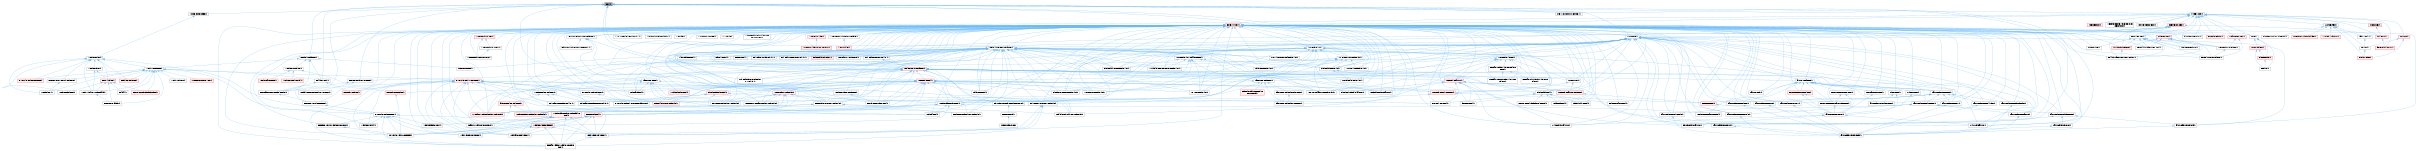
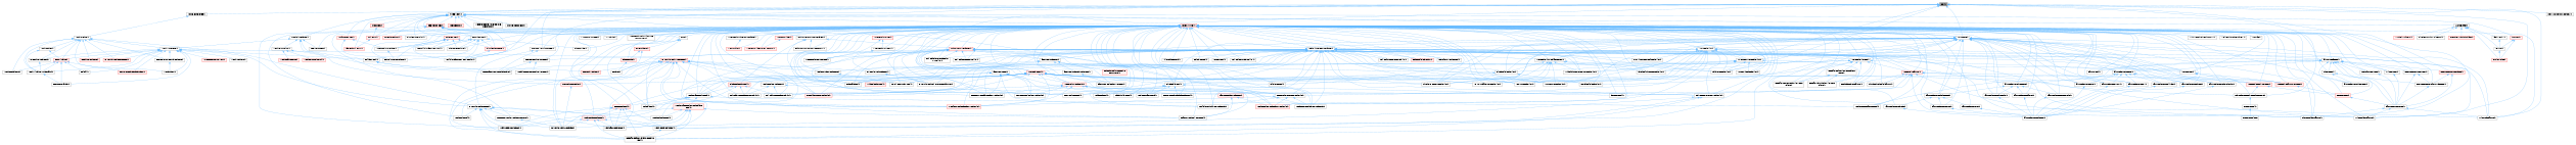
  digraph {
    node [color=grey40 fillcolor=white fontname=Helvetica fontsize=10 shape=box style=filled]
    edge [color=steelblue1 dir=back fontname=Helvetica fontsize=10 labelfontname=Helvetica labelfontsize=10 style=solid]
    n1 [color=gray40 fillcolor=grey60 fontcolor=black height=0.2 label="Ray.h" width=0.4]
    n2 [height=0.2 label="AnyButtonInputBehavior.h" width=0.4]
    n3 [height=0.2 label="SingleClickOrDragBehavior.h" width=0.4]
    n4 [height=0.2 label="AxisAngleGizmo.h" width=0.4]
    n5 [height=0.2 label="AxisPositionGizmo.h" width=0.4]
    n6 [height=0.2 label="ColliderMesh.h" width=0.4]
    n7 [height=0.2 label="EdModeInteractiveToolsContext.h" width=0.4]
    n8 [height=0.2 label="GeometrySet3.h" width=0.4]
    n9 [height=0.2 label="InputState.h" width=0.4]
    n10 [height=0.2 label="PlanePositionGizmo.h" width=0.4]
    n11 [height=0.2 label="IntrRay3Triangle3.h" width=0.4]
    n12 [height=0.2 label="RigVMFunction_MathRay.h" width=0.4]
    n13 [height=0.2 label="SceneSnappingManager.h" width=0.4]
    n14 [height=0.2 label="SparseDynamicOctree3.h" width=0.4]
    n15 [height=0.2 label="SpatialInterfaces.h" width=0.4]
    n16 [height=0.2 label="UnrealMath.h" width=0.4]
    n17 [height=0.2 label="ClickDragBehavior.h" width=0.4]
    n18 [height=0.2 label="MeshSurfacePointTool.h" width=0.4]
    n19 [height=0.2 label="MouseWheelBehavior.h" width=0.4]
    n20 [height=0.2 label="MultiClickSequenceInputBehavior.h" width=0.4]
    n21 [height=0.2 label="ScalableSphereGizmo.h" width=0.4]
    n22 [height=0.2 label="SingleClickBehavior.h" width=0.4]
    n23 [height=0.2 label="SceneGeometrySpatialCache.h" width=0.4]
    n24 [color=red fillcolor="#FFF0F0" height=0.2 label="RemeshMeshOp.h" width=0.4]
    n25 [height=0.2 label="FractureTool.h" width=0.4]
    n26 [height=0.2 label="DeformMeshPolygonsTool.h" width=0.4]
    n27 [height=0.2 label="CollisionPrimitivesMechanic.h" width=0.4]
    n28 [height=0.2 label="CubeGridTool.h" width=0.4]
    n29 [height=0.2 label="CurveControlPointsMechanic.h" width=0.4]
    n30 [height=0.2 label="LatticeControlPointsMechanic.h" width=0.4]
    n31 [height=0.2 label="MeshTopologySelector.h" width=0.4]
    n32 [height=0.2 label="SpaceCurveDeformationMechanic.h" width=0.4]
    n33 [height=0.2 label="DoubleClickBehavior.h" width=0.4]
    n34 [height=0.2 label="SingleClickTool.h" width=0.4]
    n35 [height=0.2 label="BehaviorTargetInterfaces.h" width=0.4]
    n36 [height=0.2 label="ClickDragTool.h" width=0.4]
    n37 [height=0.2 label="InputBehaviorModifierStates.h" width=0.4]
    n38 [height=0.2 label="KeyAsModifierInputBehavior.h" width=0.4]
    n39 [height=0.2 label="KeyInputBehavior.h" width=0.4]
    n40 [height=0.2 label="MouseHoverBehavior.h" width=0.4]
    n41 [height=0.2 label="SingleKeyCaptureBehavior.h" width=0.4]
    n42 [height=0.2 label="GeometrySelector.h" width=0.4]
    n43 [height=0.2 label="GizmoElementArrow.h" width=0.4]
    n44 [height=0.2 label="GizmoElementBase.h" width=0.4]
    n45 [height=0.2 label="GizmoElementBox.h" width=0.4]
    n46 [height=0.2 label="GizmoElementCone.h" width=0.4]
    n47 [height=0.2 label="GizmoElementCylinder.h" width=0.4]
    n48 [height=0.2 label="GizmoElementCircleBase.h" width=0.4]
    n49 [height=0.2 label="GizmoElementCircle.h" width=0.4]
    n50 [height=0.2 label="GizmoElementTorus.h" width=0.4]
    n51 [height=0.2 label="GizmoElementGroup.h" width=0.4]
    n52 [height=0.2 label="GizmoElementLineStrip.h" width=0.4]
    n53 [height=0.2 label="GizmoElementRectangle.h" width=0.4]
    n54 [height=0.2 label="GizmoElementSphere.h" width=0.4]
    n55 [height=0.2 label="GizmoElementTriangleList.h" width=0.4]
    n56 [height=0.2 label="GizmoInterfaces.h" width=0.4]
    n57 [height=0.2 label="InputBehavior.h" width=0.4]
    n58 [height=0.2 label="InputBehaviorSet.h" width=0.4]
    n59 [height=0.2 label="InputRouter.h" width=0.4]
    n60 [height=0.2 label="MeshQueries.h" width=0.4]
    n61 [height=0.2 label="ModelingSceneSnappingManager.h" width=0.4]
    n62 [height=0.2 label="DynamicMeshOctree3.h" width=0.4]
    n63 [height=0.2 label="MeshAABBTree3.h" width=0.4]
    n64 [height=0.2 label="MeshConstraints.h" width=0.4]
    n65 [height=0.2 label="SegmentTree3.h" width=0.4]
    n66 [height=0.2 label="AudioBuffer.h" width=0.4]
    n67 [height=0.2 label="CapsuleTypes.h" width=0.4]
    n68 [height=0.2 label="ComponentSourceInterfaces.h" width=0.4]
    n69 [height=0.2 label="Core.h" width=0.4]
    n70 [color=red fillcolor="#FFF0F0" height=0.2 label="CoreMinimal.h" width=0.4]
    n71 [color=red fillcolor="#FFF0F0" height=0.2 label="CoreSharedPCH.h" width=0.4]
    n72 [height=0.2 label="SimpleSuspension.h" width=0.4]
    n73 [color=red fillcolor="#FFF0F0" height=0.2 label="GeneralPolygon2.h" width=0.4]
    n74 [color=red fillcolor="#FFF0F0" height=0.2 label="HalfspaceTypes.h" width=0.4]
    n75 [color=red fillcolor="#FFF0F0" height=0.2 label="Intersector1.h" width=0.4]
    n76 [color=red fillcolor="#FFF0F0" height=0.2 label="LineTypes.h" width=0.4]
    n77 [color=red fillcolor="#FFF0F0" height=0.2 label="Polygon2.h" width=0.4]
    n78 [height=0.2 label="MaterialCacheVirtualTexture\lDescriptor.h" width=0.4]
    n79 [color=red fillcolor="#FFF0F0" height=0.2 label="Ramper.h" width=0.4]
    n80 [color=red fillcolor="#FFF0F0" height=0.2 label="SegmentTypes.h" width=0.4]
    n81 [color=red fillcolor="#FFF0F0" height=0.2 label="SphereTypes.h" width=0.4]
    n82 [height=0.2 label="SpringInterpolator.h" width=0.4]
    n83 [color=red fillcolor="#FFF0F0" height=0.2 label="BaseBrushTool.h" width=0.4]
    n84 [color=red fillcolor="#FFF0F0" height=0.2 label="MeshSculptToolBase.h" width=0.4]
    n85 [height=0.2 label="HoleFillTool.h" width=0.4]
    n86 [height=0.2 label="MeshSpaceDeformerTool.h" width=0.4]
    n87 [color=red fillcolor="#FFF0F0" height=0.2 label="MeshSurfacePointMeshEditing\lTool.h" width=0.4]
    n88 [height=0.2 label="DataflowEditorWeightMapPaint\lTool.h" width=0.4]
    n89 [height=0.2 label="DynamicMeshAABBTree.h" width=0.4]
    n90 [height=0.2 label="MeshGroupPaintTool.h" width=0.4]
    n91 [height=0.2 label="MeshVertexPaintTool.h" width=0.4]
    n92 [height=0.2 label="MeshVertexSculptTool.h" width=0.4]
    n93 [height=0.2 label="MeshSelectionTool.h" width=0.4]
    n94 [height=0.2 label="AddPatchTool.h" width=0.4]
    n95 [height=0.2 label="AddPrimitiveTool.h" width=0.4]
    n96 [height=0.2 label="BakeTransformTool.h" width=0.4]
    n97 [height=0.2 label="DrawPolygonTool.h" width=0.4]
    n98 [height=0.2 label="PlaneCutTool.h" width=0.4]
    n99 [height=0.2 label="RemoveOccludedTrianglesTool.h" width=0.4]
    n100 [height=0.2 label="FractureTool.cpp" width=0.4]
    n101 [color=red fillcolor="#FFF0F0" height=0.2 label="GroupTopologySelector.h" width=0.4]
    n102 [height=0.2 label="PolyEditInsertEdgeActivity.h" width=0.4]
    n103 [height=0.2 label="PolyEditInsertEdgeLoopActivity.h" width=0.4]
    n104 [color=red fillcolor="#FFF0F0" height=0.2 label="MeshTopologySelectionMechanic.h" width=0.4]
    n105 [height=0.2 label="AlignObjectsTool.h" width=0.4]
    n106 [color=red fillcolor="#FFF0F0" height=0.2 label="DragAlignmentMechanic.h" width=0.4]
    n107 [height=0.2 label="EditPivotTool.h" width=0.4]
    n108 [height=0.2 label="MeshBoundaryToolBase.h" width=0.4]
    n109 [height=0.2 label="RevolveBoundaryTool.h" width=0.4]
    n110 [height=0.2 label="PatternTool.h" width=0.4]
    n111 [height=0.2 label="PolyEditCutFacesActivity.h" width=0.4]
    n112 [height=0.2 label="PolyEditExtrudeActivity.h" width=0.4]
    n113 [height=0.2 label="PolyEditInsetOutsetActivity.h" width=0.4]
    n114 [height=0.2 label="PolyEditPlanarProjection\lUVActivity.h" width=0.4]
    n115 [height=0.2 label="PolyLassoMarqueeMechanic.h" width=0.4]
    n116 [height=0.2 label="RectangleMarqueeMechanic.h" width=0.4]
    n117 [color=red fillcolor="#FFF0F0" height=0.2 label="UVEditorMeshSelectionMechanic.h" width=0.4]
    n118 [color=red fillcolor="#FFF0F0" height=0.2 label="SelectClickedAction.h" width=0.4]
    n119 [height=0.2 label="SimpleSingleClickGizmo.h" width=0.4]
    n120 [height=0.2 label="TransformMeshesTool.h" width=0.4]
    n121 [height=0.2 label="TwoAxisPropertyEditBehavior.h" width=0.4]
    n122 [height=0.2 label="DynamicMeshPolygroupTransformer.h" width=0.4]
    n123 [height=0.2 label="DynamicMeshSelector.h" width=0.4]
    n124 [height=0.2 label="GeometrySelectionChanges.h" width=0.4]
    n125 [height=0.2 label="GeometrySelectionManager.h" width=0.4]
    n126 [color=red fillcolor="#FFF0F0" height=0.2 label="SelectionEditInteractive\lCommand.h" width=0.4]
    n127 [height=0.2 label="GizmoElementArc.h" width=0.4]
    n128 [height=0.2 label="GizmoElementShapes.h" width=0.4]
    n129 [height=0.2 label="GizmoElementLineBase.h" width=0.4]
    n130 [height=0.2 label="AxisSources.h" width=0.4]
    n131 [height=0.2 label="GizmoComponents.h" width=0.4]
    n132 [height=0.2 label="GizmoElementHitTargets.h" width=0.4]
    n133 [height=0.2 label="GizmoMath.h" width=0.4]
    n134 [height=0.2 label="HitTargets.h" width=0.4]
    n135 [color=red fillcolor="#FFF0F0" height=0.2 label="ParameterSourcesFloat.h" width=0.4]
    n136 [height=0.2 label="ParameterToTransformAdapters.h" width=0.4]
    n137 [height=0.2 label="ParameterSourcesVec2.h" width=0.4]
    n138 [color=red fillcolor="#FFF0F0" height=0.2 label="StateTargets.h" width=0.4]
    n139 [height=0.2 label="TransformSources.h" width=0.4]
    n140 [height=0.2 label="DataflowConstructionViewport\lClient.h" width=0.4]
    n141 [height=0.2 label="DataflowEditorViewportClient\lBase.h" width=0.4]
    n142 [height=0.2 label="DataflowSimulationViewport\lClient.h" width=0.4]
    n143 [color=red fillcolor="#FFF0F0" height=0.2 label="InteractionMechanic.h" width=0.4]
    n144 [color=red fillcolor="#FFF0F0" height=0.2 label="InteractiveGizmo.h" width=0.4]
    n145 [color=red fillcolor="#FFF0F0" height=0.2 label="InteractiveTool.h" width=0.4]
    n146 [color=red fillcolor="#FFF0F0" height=0.2 label="InteractiveGizmoManager.h" width=0.4]
    n147 [color=red fillcolor="#FFF0F0" height=0.2 label="InteractiveToolManager.h" width=0.4]
    n148 [color=red fillcolor="#FFF0F0" height=0.2 label="MultiSelectionTool.h" width=0.4]
    n149 [color=red fillcolor="#FFF0F0" height=0.2 label="RemeshProperties.h" width=0.4]
    n150 [color=red fillcolor="#FFF0F0" height=0.2 label="SingleSelectionTool.h" width=0.4]
    n151 [color=red fillcolor="#FFF0F0" height=0.2 label="CachingMeshSDF.h" width=0.4]
    n152 [color=red fillcolor="#FFF0F0" height=0.2 label="DynamicVerticesOctree3.h" width=0.4]
    n153 [color=red fillcolor="#FFF0F0" height=0.2 label="FastWinding.h" width=0.4]
    n154 [height=0.2 label="MeshSpatialSort.h" width=0.4]
    n155 [height=0.2 label="MeshWindingNumberGrid.h" width=0.4]
    n156 [height=0.2 label="Morphology.h" width=0.4]
    n157 [height=0.2 label="SparseNarrowBandMeshSDF.h" width=0.4]
+   n158 [height=0.2 label="SweepingMeshSDF.h" width=0.4]
    n159 [height=0.2 label="MeshCaches.h" width=0.4]
    n160 [height=0.2 label="MeshSculptUtil.h" width=0.4]
    n161 [height=0.2 label="OctreeDynamicMeshComponent.h" width=0.4]
    n162 [height=0.2 label="OccupancyGrid3.h" width=0.4]
    n163 [color=red fillcolor="#FFF0F0" height=0.2 label="RemoveOccludedTriangles.h" width=0.4]
    n164 [height=0.2 label="Solidify.h" width=0.4]
    n165 [color=red fillcolor="#FFF0F0" height=0.2 label="DynamicMeshAABBTree3.h" width=0.4]
    n166 [color=red fillcolor="#FFF0F0" height=0.2 label="ImageOccupancyMap.h" width=0.4]
    n167 [height=0.2 label="MeshMeshCut.h" width=0.4]
    n168 [color=red fillcolor="#FFF0F0" height=0.2 label="MeshConstraintsUtil.h" width=0.4]
    n169 [color=red fillcolor="#FFF0F0" height=0.2 label="MeshRefinerBase.h" width=0.4]
    n170 [color=red fillcolor="#FFF0F0" height=0.2 label="FusionVoice.h" width=0.4]
    n171 [height=0.2 label="GainMatrix.h" width=0.4]
    n172 [height=0.2 label="Panner.h" width=0.4]
    n173 [color=red fillcolor="#FFF0F0" height=0.2 label="MusicalAudioBus.h" width=0.4]
    n174 [height=0.2 label="SingletonFusionVoicePool.h" width=0.4]
    n175 [color=red fillcolor="#FFF0F0" height=0.2 label="StretcherAndPitchShifter.h" width=0.4]
    n176 [height=0.2 label="CollisionGeometryConversion.h" width=0.4]
    n177 [height=0.2 label="ContainmentQueries3.h" width=0.4]
    n178 [height=0.2 label="FitCapsule3.h" width=0.4]
    n179 [height=0.2 label="IntersectionQueries3.h" width=0.4]
    n180 [height=0.2 label="SetCollisionGeometryTool.h" width=0.4]
    n181 [height=0.2 label="ShapeDetection3.h" width=0.4]
    n182 [color=red fillcolor="#FFF0F0" height=0.2 label="SimpleShapeSet3.h" width=0.4]
    n183 [height=0.2 label="EditorComponentSourceFactory.h" width=0.4]
    n184 [color=red fillcolor="#FFF0F0" height=0.2 label="ToolContextInterfaces.h" width=0.4]
    n185 [color=red fillcolor="#FFF0F0" height=0.2 label="CoreUObject.h" width=0.4]
    n186 [height=0.2 label="Engine.h" width=0.4]
    n187 [color=red fillcolor="#FFF0F0" height=0.2 label="SlateBasics.h" width=0.4]
    n188 [height=0.2 label="AIAsyncTaskBlueprintProxy.h" width=0.4]
    n189 [height=0.2 label="AIBlueprintHelperLibrary.h" width=0.4]
    n190 [height=0.2 label="AIConfig.h" width=0.4]
    n191 [color=red fillcolor="#FFF0F0" height=0.2 label="AIController.h" width=0.4]
    n192 [color=red fillcolor="#FFF0F0" height=0.2 label="AIDataProvider.h" width=0.4]
    n193 [color=red fillcolor="#FFF0F0" height=0.2 label="AIDataProvider_QueryParams.h" width=0.4]
    n194 [height=0.2 label="AIHotSpotManager.h" width=0.4]
    n195 [height=0.2 label="AIModule.h" width=0.4]
    n196 [height=0.2 label="AIPerceptionComponent.h" width=0.4]
    n197 [height=0.2 label="AIPerceptionListenerInterface.h" width=0.4]
    n198 [height=0.2 label="AIPerceptionStimuliSource\lComponent.h" width=0.4]
    n199 [height=0.2 label="AIPerceptionSystem.h" width=0.4]
    n200 [color=red fillcolor="#FFF0F0" height=0.2 label="AIPerceptionTypes.h" width=0.4]
    n1 -> n2
    n1 -> n3
    n1 -> n4
    n1 -> n5
    n1 -> n6
    n1 -> n7
    n1 -> n8
    n1 -> n9
    n1 -> n10
    n1 -> n11
    n1 -> n12
    n1 -> n13
    n1 -> n14
    n1 -> n15
    n1 -> n16
    n2 -> n3
    n2 -> n17
    n2 -> n18
    n2 -> n19
    n2 -> n20
    n2 -> n21
    n2 -> n22
    n6 -> n23
    n6 -> n24
    n7 -> n25
    n8 -> n26
    n8 -> n27
    n8 -> n28
    n8 -> n29
    n8 -> n30
    n8 -> n31
    n8 -> n32
    n9 -> n2
    n9 -> n4
    n9 -> n5
    n9 -> n7
    n9 -> n10
    n9 -> n17
    n9 -> n22
    n9 -> n33
    n9 -> n34
    n9 -> n35
    n9 -> n36
    n9 -> n37
    n9 -> n38
    n9 -> n39
    n9 -> n40
    n9 -> n41
    n9 -> n42
    n9 -> n43
    n9 -> n44
    n9 -> n45
    n9 -> n46
    n9 -> n47
    n9 -> n48
    n9 -> n49
    n9 -> n50
    n9 -> n51
    n9 -> n52
    n9 -> n53
    n9 -> n54
    n9 -> n55
    n9 -> n56
    n9 -> n57
    n9 -> n58
    n9 -> n59
    n11 -> n60
    n13 -> n23
    n13 -> n61
-   n23 -> n14
+   n14 -> n23
    n14 -> n62
    n15 -> n6
    n15 -> n23
    n15 -> n63
    n15 -> n64
    n15 -> n65
    n16 -> n9
    n16 -> n66
    n16 -> n67
    n16 -> n68
    n16 -> n69
    n16 -> n70
    n16 -> n71
    n16 -> n72
    n16 -> n73
    n16 -> n74
    n16 -> n75
    n16 -> n76
    n16 -> n77
    n16 -> n78
    n16 -> n79
    n16 -> n80
    n16 -> n81
    n16 -> n82
    n18 -> n83
    n18 -> n84
    n18 -> n85
    n18 -> n86
    n18 -> n87
    n22 -> n33
    n22 -> n34
    n25 -> n100
    n31 -> n101
    n31 -> n102
    n31 -> n103
    n34 -> n94
    n34 -> n95
    n34 -> n96
    n34 -> n97
    n34 -> n98
    n34 -> n99
    n35 -> n3
    n35 -> n4
    n35 -> n5
    n35 -> n10
    n35 -> n17
    n35 -> n18
    n35 -> n20
    n35 -> n21
    n35 -> n22
    n35 -> n27
    n35 -> n28
    n35 -> n29
    n35 -> n30
    n35 -> n32
    n35 -> n33
    n35 -> n34
    n35 -> n36
    n35 -> n37
    n35 -> n38
    n35 -> n39
    n35 -> n40
    n35 -> n41
    n35 -> n85
    n35 -> n102
    n35 -> n103
    n35 -> n105
    n35 -> n106
    n35 -> n107
    n35 -> n108
    n35 -> n109
    n35 -> n110
    n35 -> n111
    n35 -> n112
    n35 -> n113
    n35 -> n114
    n35 -> n115
    n35 -> n116
    n35 -> n117
    n35 -> n118
    n35 -> n119
    n35 -> n120
    n35 -> n121
    n37 -> n3
    n37 -> n17
    n37 -> n20
    n37 -> n22
    n37 -> n38
    n37 -> n39
    n37 -> n40
    n37 -> n41
    n42 -> n122
    n42 -> n123
    n42 -> n124
    n42 -> n125
    n42 -> n126
    n43 -> n128
    n44 -> n43
    n44 -> n45
    n44 -> n46
    n44 -> n47
    n44 -> n54
    n44 -> n55
    n44 -> n129
    n45 -> n128
    n46 -> n128
    n47 -> n128
    n48 -> n49
    n48 -> n50
    n48 -> n127
    n49 -> n128
    n50 -> n128
    n51 -> n128
    n52 -> n128
    n53 -> n128
    n54 -> n128
    n55 -> n128
    n56 -> n44
    n56 -> n86
    n56 -> n130
    n56 -> n131
    n56 -> n132
    n56 -> n133
    n56 -> n134
    n56 -> n135
    n56 -> n136
    n56 -> n137
    n56 -> n138
    n56 -> n139
    n57 -> n2
    n57 -> n3
    n57 -> n17
    n57 -> n19
    n57 -> n20
    n57 -> n22
    n57 -> n38
    n57 -> n39
    n57 -> n40
    n57 -> n41
    n57 -> n58
    n57 -> n59
    n57 -> n104
    n57 -> n115
    n57 -> n116
    n57 -> n121
    n58 -> n18
    n58 -> n59
    n58 -> n140
    n58 -> n141
    n58 -> n142
    n58 -> n143
    n58 -> n144
    n58 -> n145
    n59 -> n146
    n59 -> n147
    n60 -> n62
    n60 -> n63
    n60 -> n151
    n60 -> n152
    n60 -> n153
    n60 -> n154
    n60 -> n155
    n60 -> n156
    n60 -> n157
+   n60 -> n158
    n60 -> n159
    n62 -> n88
    n62 -> n89
    n62 -> n90
    n62 -> n91
    n62 -> n92
    n62 -> n93
    n62 -> n160
    n62 -> n161
    n63 -> n6
    n63 -> n62
    n63 -> n151
    n63 -> n152
    n63 -> n153
    n63 -> n155
    n63 -> n156
    n63 -> n157
+   n63 -> n158
    n63 -> n162
    n63 -> n163
    n63 -> n164
    n63 -> n165
    n63 -> n166
    n63 -> n167
    n64 -> n149
    n64 -> n168
    n64 -> n169
    n66 -> n170
    n66 -> n171
    n66 -> n172
    n66 -> n173
    n66 -> n174
    n66 -> n175
    n67 -> n176
    n67 -> n177
    n67 -> n178
    n67 -> n179
    n67 -> n180
    n67 -> n181
    n67 -> n182
    n68 -> n148
    n68 -> n150
    n68 -> n183
    n68 -> n184
    n69 -> n185
    n69 -> n186
    n69 -> n187
    n70 -> n2
    n70 -> n3
    n70 -> n4
    n70 -> n5
    n70 -> n9
    n70 -> n10
    n70 -> n14
    n70 -> n17
    n70 -> n18
    n70 -> n19
    n70 -> n20
    n70 -> n21
    n70 -> n22
    n70 -> n24
    n70 -> n26
    n70 -> n27
    n70 -> n28
    n70 -> n29
    n70 -> n30
    n70 -> n32
    n70 -> n33
    n70 -> n34
    n70 -> n35
    n70 -> n36
    n70 -> n37
    n70 -> n38
    n70 -> n39
    n70 -> n40
    n70 -> n41
    n70 -> n43
    n70 -> n44
    n70 -> n45
    n70 -> n46
    n70 -> n47
    n70 -> n48
    n70 -> n49
    n70 -> n50
    n70 -> n51
    n70 -> n52
    n70 -> n53
    n70 -> n54
    n70 -> n55
    n70 -> n56
    n70 -> n57
    n70 -> n58
    n70 -> n59
    n70 -> n68
    n70 -> n69
    n70 -> n71
    n70 -> n72
    n70 -> n83
    n70 -> n84
    n70 -> n85
    n70 -> n86
    n70 -> n88
    n70 -> n89
    n70 -> n90
    n70 -> n91
    n70 -> n92
    n70 -> n93
    n70 -> n94
    n70 -> n95
    n70 -> n96
    n70 -> n97
    n70 -> n98
    n70 -> n99
    n70 -> n102
    n70 -> n103
    n70 -> n104
    n70 -> n105
    n70 -> n106
    n70 -> n107
    n70 -> n108
    n70 -> n109
    n70 -> n110
    n70 -> n111
    n70 -> n112
    n70 -> n113
    n70 -> n114
    n70 -> n115
    n70 -> n116
    n70 -> n117
    n70 -> n118
    n70 -> n120
    n70 -> n122
    n70 -> n123
    n70 -> n125
    n70 -> n127
    n70 -> n129
    n70 -> n130
    n70 -> n132
    n70 -> n133
    n70 -> n134
    n70 -> n135
    n70 -> n136
    n70 -> n137
    n70 -> n138
    n70 -> n139
    n70 -> n140
    n70 -> n142
    n70 -> n143
    n70 -> n144
    n70 -> n145
    n70 -> n146
    n70 -> n147
    n70 -> n160
    n70 -> n161
    n70 -> n176
    n70 -> n177
    n70 -> n178
    n70 -> n179
    n70 -> n180
    n70 -> n181
    n70 -> n182
    n70 -> n183
    n70 -> n184
    n70 -> n188
    n70 -> n189
    n70 -> n190
    n70 -> n191
    n70 -> n192
    n70 -> n193
    n70 -> n194
    n70 -> n195
    n70 -> n196
    n70 -> n197
    n70 -> n198
    n70 -> n199
    n70 -> n200
    n74 -> n177
    n74 -> n179
    n76 -> n77
    n77 -> n73
    n79 -> n170
    n79 -> n172
    n80 -> n65
    n80 -> n67
    n80 -> n77
    n80 -> n116
    n80 -> n176
    n80 -> n182
    n81 -> n176
    n81 -> n177
    n81 -> n179
    n81 -> n180
    n81 -> n181
    n81 -> n182
    n83 -> n84
    n83 -> n88
    n83 -> n89
    n83 -> n90
    n83 -> n91
    n83 -> n92
    n84 -> n88
    n84 -> n89
    n84 -> n90
    n84 -> n91
    n84 -> n92
    n87 -> n26
    n87 -> n88
    n87 -> n89
    n87 -> n90
    n87 -> n91
    n87 -> n92
    n87 -> n93
    n91 -> n88
    n101 -> n26
    n101 -> n104
    n108 -> n109
    n115 -> n88
    n115 -> n90
    n115 -> n91
    n116 -> n27
    n116 -> n30
    n116 -> n104
    n116 -> n117
    n123 -> n122
    n124 -> n125
    n127 -> n128
    n129 -> n48
    n129 -> n51
    n129 -> n52
    n129 -> n53
    n130 -> n131
    n131 -> n4
    n131 -> n5
    n131 -> n10
    n134 -> n131
    n134 -> n132
    n135 -> n131
    n135 -> n136
    n136 -> n131
    n137 -> n131
    n137 -> n136
    n138 -> n131
    n139 -> n131
    n141 -> n140
    n141 -> n142
    n143 -> n29
    n143 -> n32
    n143 -> n104
    n143 -> n106
    n143 -> n115
    n143 -> n116
    n143 -> n117
    n144 -> n4
    n144 -> n5
    n144 -> n10
    n144 -> n21
    n144 -> n97
    n144 -> n98
    n144 -> n119
    n144 -> n146
    n145 -> n7
    n145 -> n28
    n145 -> n34
    n145 -> n36
    n145 -> n38
    n145 -> n39
    n145 -> n40
    n145 -> n41
    n145 -> n83
    n145 -> n102
    n145 -> n103
    n145 -> n104
    n145 -> n109
    n145 -> n117
    n145 -> n143
    n145 -> n147
    n145 -> n148
    n145 -> n149
    n145 -> n150
    n146 -> n138
    n147 -> n7
    n147 -> n138
    n149 -> n89
    n150 -> n18
    n150 -> n85
    n150 -> n102
    n150 -> n103
    n153 -> n154
    n153 -> n155
    n153 -> n162
    n153 -> n163
    n153 -> n164
    n155 -> n162
    n157 -> n156
+   n158 -> n155
    n159 -> n153
    n159 -> n155
    n161 -> n89
    n165 -> n23
    n165 -> n24
    n165 -> n26
    n165 -> n28
    n165 -> n31
    n165 -> n85
    n165 -> n88
    n165 -> n89
    n165 -> n90
    n165 -> n91
    n165 -> n92
    n165 -> n97
    n165 -> n106
    n165 -> n108
    n165 -> n117
    n165 -> n123
    n165 -> n160
    n171 -> n172
    n172 -> n170
    n179 -> n177
    n182 -> n176
    n184 -> n13
    n184 -> n27
    n184 -> n28
    n184 -> n29
    n184 -> n30
    n184 -> n32
    n184 -> n42
    n184 -> n44
    n184 -> n56
    n184 -> n59
    n184 -> n106
    n184 -> n109
-   n111 -> n184
+   n184 -> n111
    n184 -> n114
    n184 -> n117
    n184 -> n129
    n184 -> n143
    n184 -> n144
    n184 -> n145
    n184 -> n146
    n184 -> n147
    n185 -> n186
    n185 -> n187
    n187 -> n186
    n192 -> n193
    n197 -> n191
    n199 -> n196
    n200 -> n196
    n200 -> n199
  }
